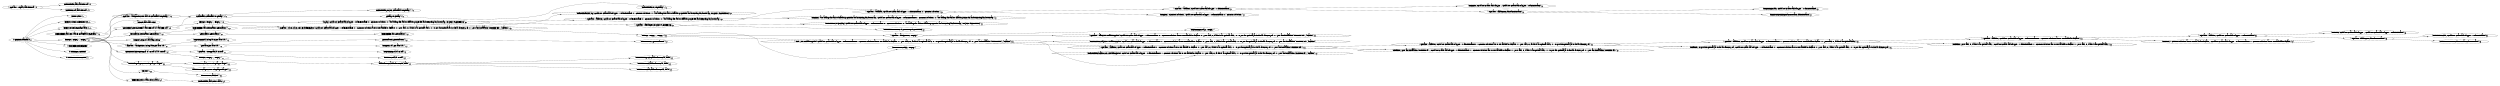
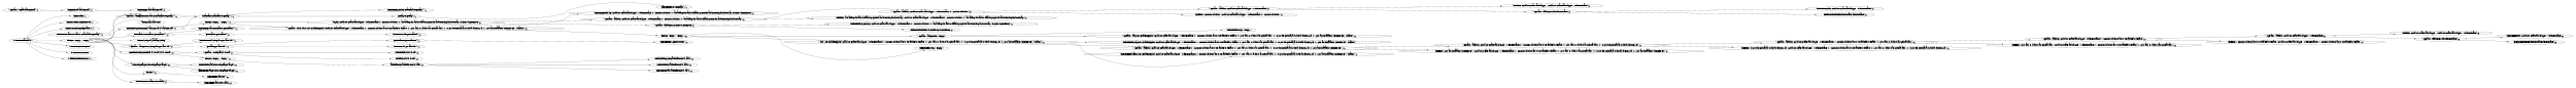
  digraph {
    rankdir=LR
    n1 [label=<(METHOD,makeTask)<SUB>147</SUB>>]
    n2 [label=<(PARAM,this)<SUB>147</SUB>>]
    n3 [label=<(PARAM,UnknownElement ue)<SUB>147</SUB>>]
    n4 [label=<(PARAM,RuntimeConfigurable w)<SUB>147</SUB>>]
    n5 [label=<(BLOCK,&lt;empty&gt;,&lt;empty&gt;)<SUB>147</SUB>>]
    n6 [label=<(MODIFIER,PROTECTED)>]
    n7 [label=<(MODIFIER,VIRTUAL)>]
    n8 [label=<(METHOD_RETURN,ANY)<SUB>147</SUB>>]
    n9 [label=<(LOCAL,Task task: ANY)>]
    n10 [label=<(&lt;operator&gt;.assignment,ANY task = createTask(ue.getTag()))<SUB>148</SUB>>]
    n11 [label=<(CONTROL_STRUCTURE,if (task == null),if (task == null))<SUB>149</SUB>>]
    n12 [label=<(setLocation,setLocation(getLocation()))<SUB>160</SUB>>]
    n13 [label=<(LOCAL,String id: java.lang.String)>]
    n14 [label=<(&lt;operator&gt;.assignment,String id = getValue(&quot;id&quot;))<SUB>161</SUB>>]
    n15 [label=<(CONTROL_STRUCTURE,if (id != null),if (id != null))<SUB>162</SUB>>]
    n16 [label=<(setOwningTarget,setOwningTarget(target))<SUB>166</SUB>>]
    n17 [label=<(init,init())<SUB>168</SUB>>]
    n18 [label=<(RETURN,return task;,return task;)<SUB>169</SUB>>]
    n19 [label=<(createTask,createTask(ue.getTag()))<SUB>148</SUB>>]
    n20 [label=<(BLOCK,&lt;empty&gt;,&lt;empty&gt;)<SUB>149</SUB>>]
    n21 [label=<(IDENTIFIER,task,setLocation(getLocation()))<SUB>160</SUB>>]
    n22 [label=<(getLocation,getLocation())<SUB>160</SUB>>]
    n23 [label=<(IDENTIFIER,id,String id = getValue(&quot;id&quot;))<SUB>161</SUB>>]
    n24 [label=<(getValue,getValue(&quot;id&quot;))<SUB>161</SUB>>]
    n25 [label=<(&lt;operator&gt;.notEquals,id != null)<SUB>162</SUB>>]
    n26 [label=<(BLOCK,&lt;empty&gt;,&lt;empty&gt;)<SUB>162</SUB>>]
    n27 [label=<(IDENTIFIER,task,setOwningTarget(target))<SUB>166</SUB>>]
    n28 [label=<(IDENTIFIER,target,setOwningTarget(target))<SUB>166</SUB>>]
    n29 [label=<(IDENTIFIER,task,init())<SUB>168</SUB>>]
    n30 [label=<(IDENTIFIER,task,return task;)<SUB>169</SUB>>]
    n31 [label=<(IDENTIFIER,task,ANY task = createTask(ue.getTag()))<SUB>148</SUB>>]
    n32 [label=<(IDENTIFIER,project,createTask(ue.getTag()))<SUB>148</SUB>>]
    n33 [label=<(getTag,ue.getTag())<SUB>148</SUB>>]
    n34 [label=<(IDENTIFIER,ue,ue.getTag())<SUB>148</SUB>>]
    n35 [label=<(&lt;operator&gt;.equals,task == null)<SUB>149</SUB>>]
    n36 [label=<(IDENTIFIER,task,task == null)<SUB>149</SUB>>]
    n37 [label=<(LITERAL,null,task == null)<SUB>149</SUB>>]
    n38 [label=<(log,log(&quot;Could not create task of type: &quot; + elementName + &quot; Common solutions&quot; + &quot; are adding the task to defaults.properties and executing bin/bootstrap&quot;, Project.MSG_DEBUG))<SUB>150</SUB>>]
    n39 [label=<(&lt;operator&gt;.throw,throw new BuildException(&quot;Could not create task of type: &quot; + elementName + &quot;. Common solutions are to use taskdef to declare&quot; + &quot; your task, or, if this is an optional task,&quot; + &quot; to put the optional.jar in the lib directory of&quot; + &quot; your ant installation (ANT_HOME).&quot;, location);)<SUB>153</SUB>>]
    n40 [label=<(IDENTIFIER,this,log(&quot;Could not create task of type: &quot; + elementName + &quot; Common solutions&quot; + &quot; are adding the task to defaults.properties and executing bin/bootstrap&quot;, Project.MSG_DEBUG))<SUB>150</SUB>>]
    n41 [label=<(&lt;operator&gt;.addition,&quot;Could not create task of type: &quot; + elementName + &quot; Common solutions&quot; + &quot; are adding the task to defaults.properties and executing bin/bootstrap&quot;)<SUB>150</SUB>>]
    n42 [label=<(&lt;operator&gt;.fieldAccess,Project.MSG_DEBUG)<SUB>152</SUB>>]
    n43 [label=<(BLOCK,&lt;empty&gt;,&lt;empty&gt;)<SUB>153</SUB>>]
    n44 [label=<(&lt;operator&gt;.addition,&quot;Could not create task of type: &quot; + elementName + &quot; Common solutions&quot;)<SUB>150</SUB>>]
    n45 [label=<(LITERAL,&quot; are adding the task to defaults.properties and executing bin/bootstrap&quot;,&quot;Could not create task of type: &quot; + elementName + &quot; Common solutions&quot; + &quot; are adding the task to defaults.properties and executing bin/bootstrap&quot;)<SUB>151</SUB>>]
    n46 [label=<(IDENTIFIER,Project,log(&quot;Could not create task of type: &quot; + elementName + &quot; Common solutions&quot; + &quot; are adding the task to defaults.properties and executing bin/bootstrap&quot;, Project.MSG_DEBUG))<SUB>152</SUB>>]
    n47 [label=<(FIELD_IDENTIFIER,MSG_DEBUG,MSG_DEBUG)<SUB>152</SUB>>]
    n48 [label=<(&lt;operator&gt;.addition,&quot;Could not create task of type: &quot; + elementName)<SUB>150</SUB>>]
    n49 [label=<(LITERAL,&quot; Common solutions&quot;,&quot;Could not create task of type: &quot; + elementName + &quot; Common solutions&quot;)<SUB>150</SUB>>]
    n50 [label=<(LITERAL,&quot;Could not create task of type: &quot;,&quot;Could not create task of type: &quot; + elementName)<SUB>150</SUB>>]
    n51 [label=<(&lt;operator&gt;.fieldAccess,this.elementName)<SUB>150</SUB>>]
    n52 [label=<(IDENTIFIER,this,&quot;Could not create task of type: &quot; + elementName)<SUB>150</SUB>>]
    n53 [label=<(FIELD_IDENTIFIER,elementName,elementName)<SUB>150</SUB>>]
    n54 [label=<(&lt;operator&gt;.assignment,&lt;empty&gt;)>]
    n55 [label=<(&lt;init&gt;,new BuildException(&quot;Could not create task of type: &quot; + elementName + &quot;. Common solutions are to use taskdef to declare&quot; + &quot; your task, or, if this is an optional task,&quot; + &quot; to put the optional.jar in the lib directory of&quot; + &quot; your ant installation (ANT_HOME).&quot;, location))<SUB>153</SUB>>]
    n56 [label=<(IDENTIFIER,$obj2,&lt;empty&gt;)>]
    n57 [label=<(IDENTIFIER,$obj2,&lt;empty&gt;)>]
    n58 [label=<(&lt;operator&gt;.alloc,new BuildException(&quot;Could not create task of type: &quot; + elementName + &quot;. Common solutions are to use taskdef to declare&quot; + &quot; your task, or, if this is an optional task,&quot; + &quot; to put the optional.jar in the lib directory of&quot; + &quot; your ant installation (ANT_HOME).&quot;, location))<SUB>153</SUB>>]
    n59 [label=<(IDENTIFIER,$obj2,new BuildException(&quot;Could not create task of type: &quot; + elementName + &quot;. Common solutions are to use taskdef to declare&quot; + &quot; your task, or, if this is an optional task,&quot; + &quot; to put the optional.jar in the lib directory of&quot; + &quot; your ant installation (ANT_HOME).&quot;, location))>]
    n60 [label=<(&lt;operator&gt;.addition,&quot;Could not create task of type: &quot; + elementName + &quot;. Common solutions are to use taskdef to declare&quot; + &quot; your task, or, if this is an optional task,&quot; + &quot; to put the optional.jar in the lib directory of&quot; + &quot; your ant installation (ANT_HOME).&quot;)<SUB>153</SUB>>]
    n61 [label=<(IDENTIFIER,location,new BuildException(&quot;Could not create task of type: &quot; + elementName + &quot;. Common solutions are to use taskdef to declare&quot; + &quot; your task, or, if this is an optional task,&quot; + &quot; to put the optional.jar in the lib directory of&quot; + &quot; your ant installation (ANT_HOME).&quot;, location))<SUB>157</SUB>>]
    n62 [label=<(&lt;operator&gt;.addition,&quot;Could not create task of type: &quot; + elementName + &quot;. Common solutions are to use taskdef to declare&quot; + &quot; your task, or, if this is an optional task,&quot; + &quot; to put the optional.jar in the lib directory of&quot;)<SUB>153</SUB>>]
    n63 [label=<(LITERAL,&quot; your ant installation (ANT_HOME).&quot;,&quot;Could not create task of type: &quot; + elementName + &quot;. Common solutions are to use taskdef to declare&quot; + &quot; your task, or, if this is an optional task,&quot; + &quot; to put the optional.jar in the lib directory of&quot; + &quot; your ant installation (ANT_HOME).&quot;)<SUB>157</SUB>>]
    n64 [label=<(&lt;operator&gt;.addition,&quot;Could not create task of type: &quot; + elementName + &quot;. Common solutions are to use taskdef to declare&quot; + &quot; your task, or, if this is an optional task,&quot;)<SUB>153</SUB>>]
    n65 [label=<(LITERAL,&quot; to put the optional.jar in the lib directory of&quot;,&quot;Could not create task of type: &quot; + elementName + &quot;. Common solutions are to use taskdef to declare&quot; + &quot; your task, or, if this is an optional task,&quot; + &quot; to put the optional.jar in the lib directory of&quot;)<SUB>156</SUB>>]
    n66 [label=<(&lt;operator&gt;.addition,&quot;Could not create task of type: &quot; + elementName + &quot;. Common solutions are to use taskdef to declare&quot;)<SUB>153</SUB>>]
    n67 [label=<(LITERAL,&quot; your task, or, if this is an optional task,&quot;,&quot;Could not create task of type: &quot; + elementName + &quot;. Common solutions are to use taskdef to declare&quot; + &quot; your task, or, if this is an optional task,&quot;)<SUB>155</SUB>>]
    n68 [label=<(&lt;operator&gt;.addition,&quot;Could not create task of type: &quot; + elementName)<SUB>153</SUB>>]
    n69 [label=<(LITERAL,&quot;. Common solutions are to use taskdef to declare&quot;,&quot;Could not create task of type: &quot; + elementName + &quot;. Common solutions are to use taskdef to declare&quot;)<SUB>154</SUB>>]
    n70 [label=<(LITERAL,&quot;Could not create task of type: &quot;,&quot;Could not create task of type: &quot; + elementName)<SUB>153</SUB>>]
    n71 [label=<(&lt;operator&gt;.fieldAccess,this.elementName)<SUB>153</SUB>>]
    n72 [label=<(IDENTIFIER,this,&quot;Could not create task of type: &quot; + elementName)<SUB>153</SUB>>]
    n73 [label=<(FIELD_IDENTIFIER,elementName,elementName)<SUB>153</SUB>>]
    n74 [label=<(IDENTIFIER,this,getLocation())<SUB>160</SUB>>]
    n75 [label=<(getAttributes,getAttributes())<SUB>161</SUB>>]
    n76 [label=<(LITERAL,&quot;id&quot;,getValue(&quot;id&quot;))<SUB>161</SUB>>]
    n77 [label=<(IDENTIFIER,w,getAttributes())<SUB>161</SUB>>]
    n78 [label=<(IDENTIFIER,id,id != null)<SUB>162</SUB>>]
    n79 [label=<(LITERAL,null,id != null)<SUB>162</SUB>>]
    n80 [label=<(addReference,addReference(id, task))<SUB>163</SUB>>]
    n81 [label=<(IDENTIFIER,project,addReference(id, task))<SUB>163</SUB>>]
    n82 [label=<(IDENTIFIER,id,addReference(id, task))<SUB>163</SUB>>]
    n83 [label=<(IDENTIFIER,task,addReference(id, task))<SUB>163</SUB>>]
    n1 -> n2
    n1 -> n3
    n1 -> n4
    n1 -> n5
    n1 -> n6
    n1 -> n7
    n1 -> n8
    n5 -> n9
    n5 -> n10
    n5 -> n11
    n5 -> n12
    n5 -> n13
    n5 -> n14
    n5 -> n15
    n5 -> n16
    n5 -> n17
    n5 -> n18
    n10 -> n19
    n11 -> n19
    n11 -> n20
    n12 -> n21
    n12 -> n22
    n14 -> n23
    n14 -> n24
    n15 -> n25
    n15 -> n26
    n16 -> n27
    n16 -> n28
    n17 -> n29
    n18 -> n30
    n19 -> n32
    n19 -> n33
    n20 -> n38
    n20 -> n39
    n22 -> n74
    n24 -> n75
    n24 -> n76
    n25 -> n78
    n25 -> n79
    n26 -> n80
    n31 -> n10
    n33 -> n34
-   n35 -> n36
+   n37 -> n36
    n35 -> n37
    n38 -> n40
    n38 -> n41
    n38 -> n42
    n39 -> n43
    n41 -> n44
    n41 -> n45
    n42 -> n46
    n42 -> n47
    n43 -> n54
    n43 -> n55
    n43 -> n56
    n44 -> n48
    n44 -> n49
    n48 -> n50
    n48 -> n51
    n51 -> n52
    n51 -> n53
    n54 -> n57
    n54 -> n58
    n55 -> n59
    n55 -> n60
    n55 -> n61
    n60 -> n62
    n60 -> n63
    n62 -> n64
    n62 -> n65
    n64 -> n66
    n64 -> n67
    n66 -> n68
    n66 -> n69
    n68 -> n70
    n68 -> n71
    n71 -> n72
    n71 -> n73
    n75 -> n77
    n80 -> n81
    n80 -> n82
    n80 -> n83
  }
